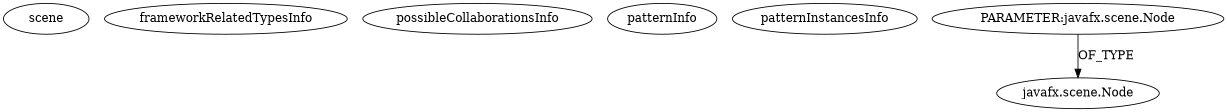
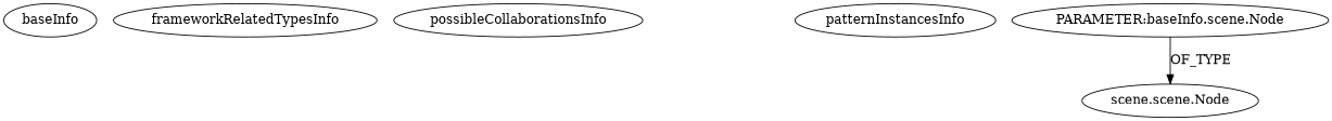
  digraph {
-   baseInfo [category=pattern graphId=52 isAnonymous=false possibleRelation=false label=scene]
+   baseInfo [category=pattern graphId=52 isAnonymous=false possibleRelation=false]
    frameworkRelatedTypesInfo
    possibleCollaborationsInfo
-   patternInfo [frequency=4.0 patternRootClient=null]
    patternInstancesInfo [0="abuczko-JFXDockManager~/abuczko-JFXDockManager/JFXDockManager-master/JFXDockManager/src/controller/DockManager.java~DockManager~1670" 1="abuczko-JFXDockManager~/abuczko-JFXDockManager/JFXDockManager-master/JFXDockManager/src/controller/DockPanel.java~DockPanel~1685" 2="jeyoon-Snake~/jeyoon-Snake/Snake-master/src/World.java~World~3318" 3="skrb-SimplePresenter~/skrb-SimplePresenter/SimplePresenter-master/src/net/javainthebox/jfx/simplepresenter/SimplePresenter.java~SimplePresenter~4239"]
-   n6 [isFrameworkType=false label="javafx.scene.Node" vertexType=FRAMEWORK_CLASS_TYPE]
-   n7 [isFrameworkType=false label="PARAMETER:javafx.scene.Node" vertexType=PARAMETER_DECLARATION]
+   n6 [isFrameworkType=false label="scene.scene.Node" vertexType=FRAMEWORK_CLASS_TYPE]
+   n7 [isFrameworkType=false label="PARAMETER:baseInfo.scene.Node" vertexType=PARAMETER_DECLARATION]
    n7 -> n6 [label=OF_TYPE]
  }
